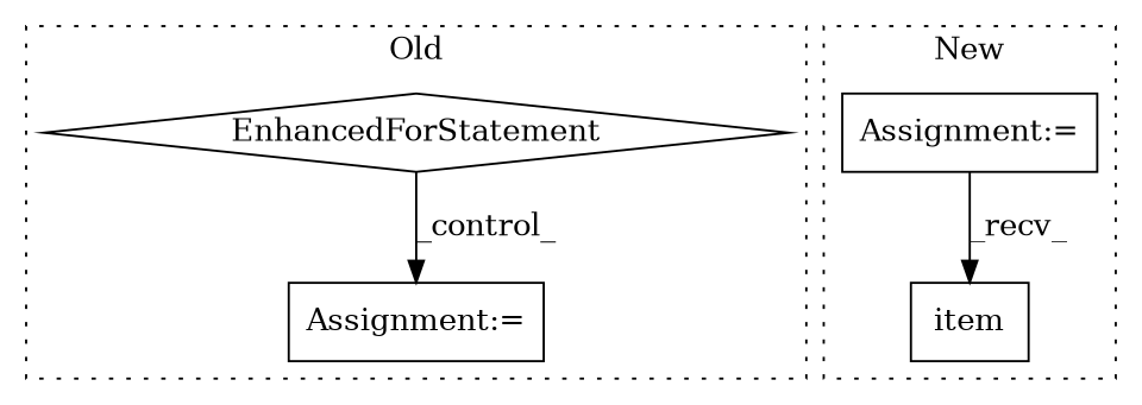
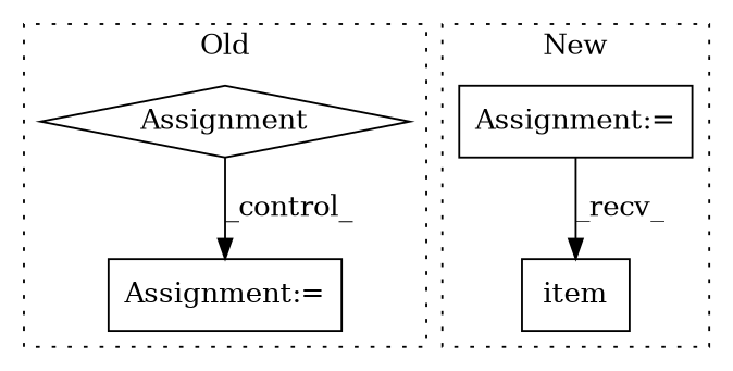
  digraph {
    node [a=7 shape=box]
-   n1 [a=70 l="64,2" label=EnhancedForStatement s="143,237" shape=diamond]
+   n1 [a=70 l="64,2" label=Assignment s="143,237" shape=diamond]
    n2 [l=2 label="Assignment:=" s=294]
    n3 [a=32 l=6 label=item s=239]
    n4 [l=5 label="Assignment:=" s=102]
    subgraph cluster_1 {
      label=Old
      style=dotted
      n1
      n2
    }
    subgraph cluster_2 {
      label=New
      style=dotted
      n3
      n4
    }
    n1 -> n2 [label=_control_]
    n4 -> n3 [label=_recv_]
  }
